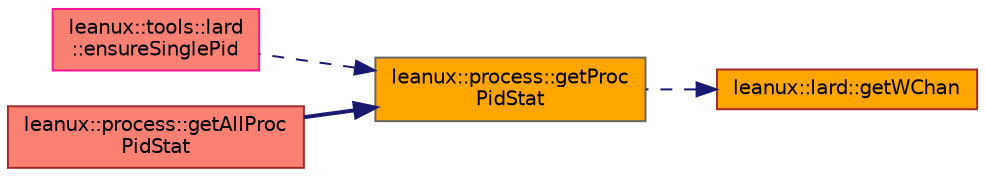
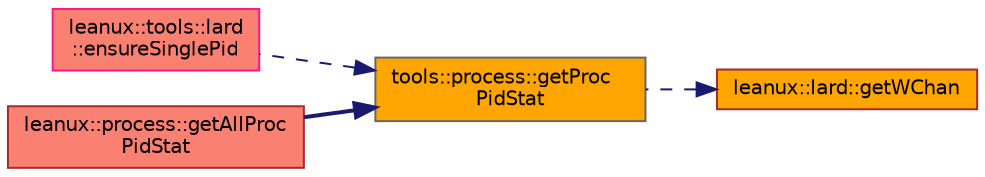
  digraph {
    rankdir=RL
    node [color=brown fillcolor=orange fontname=Helvetica fontsize=10 shape=record style=filled]
    edge [color=midnightblue dir=back fontname=Helvetica fontsize=10 labelfontname=Helvetica labelfontsize=10 style=dashed]
    n1 [fontcolor=black height=0.2 label="leanux::lard::getWChan" width=0.4]
-   n2 [color=gray40 height=0.2 label="leanux::process::getProc\lPidStat" width=0.4]
+   n2 [color=gray40 height=0.2 label="tools::process::getProc\lPidStat" width=0.4]
    n3 [color=deeppink fillcolor=salmon height=0.2 label="leanux::tools::lard\l::ensureSinglePid" width=0.4]
    n4 [fillcolor=salmon height=0.2 label="leanux::process::getAllProc\lPidStat" width=0.4]
    n1 -> n2
    n2 -> n3
    n2 -> n4 [style=bold]
  }
